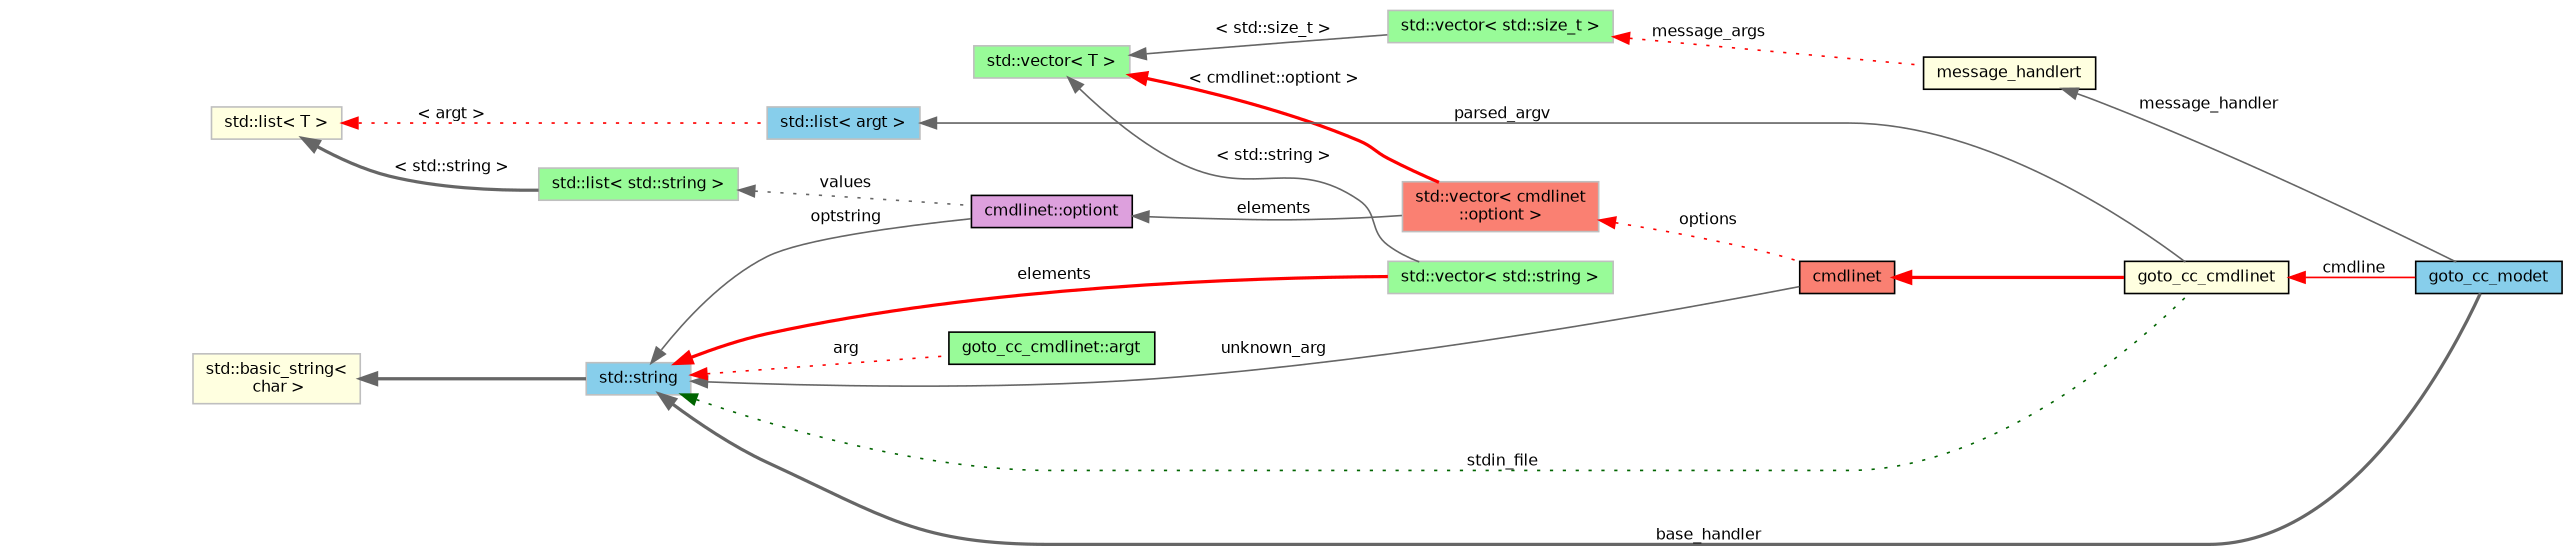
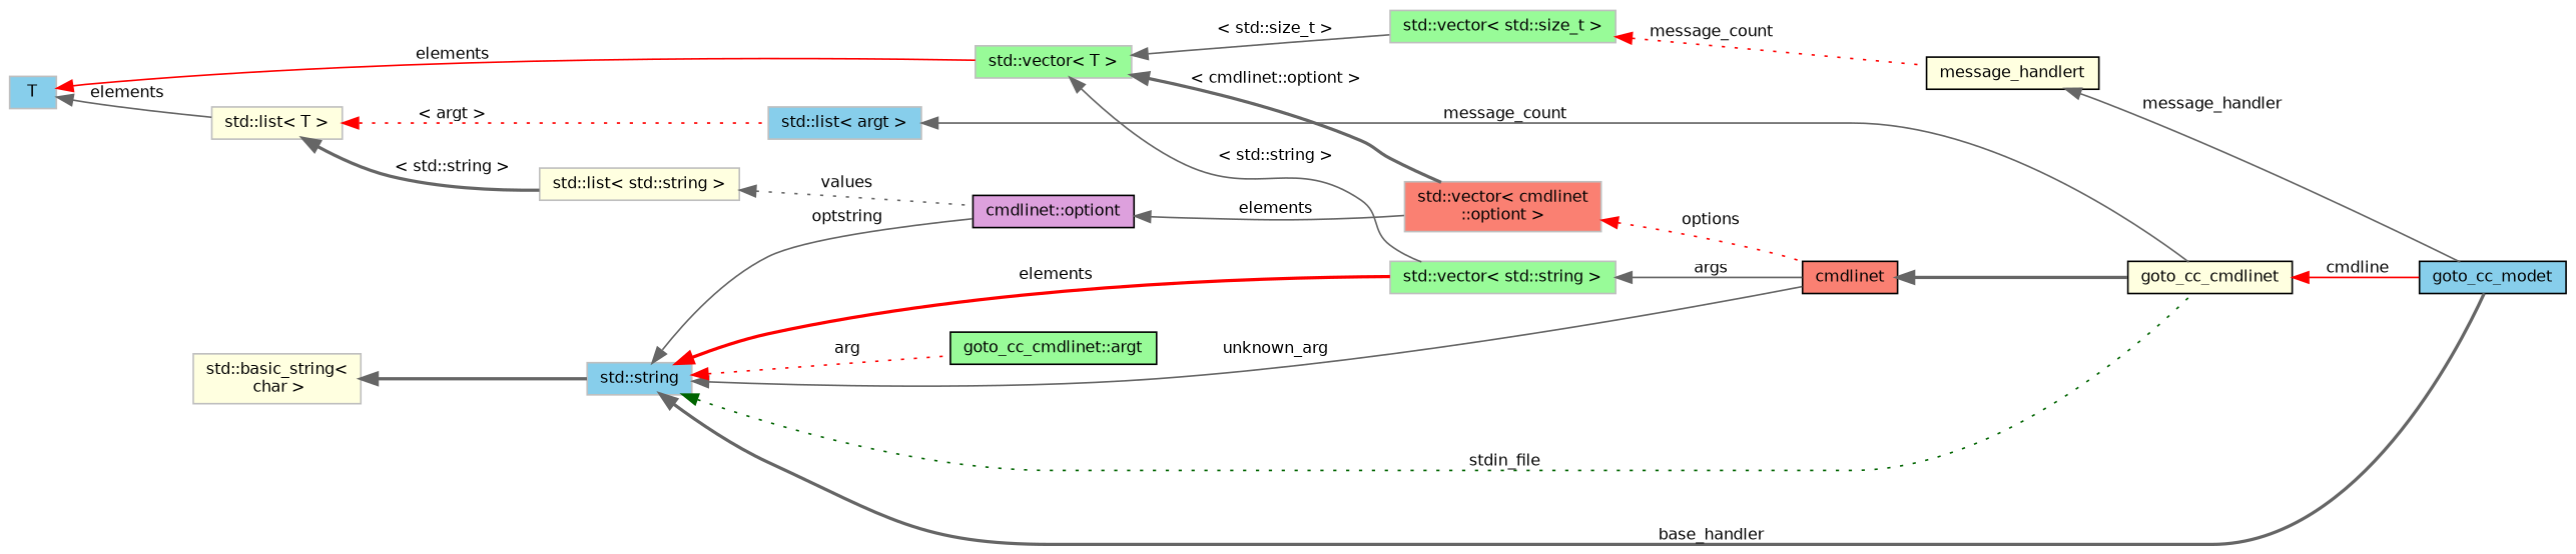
  digraph {
    rankdir=LR
    node [color=grey75 fillcolor=lightyellow fontname=Helvetica fontsize=10 shape=record style=filled]
    edge [color=gray40 dir=back fontname=Helvetica fontsize=10 labelfontname=Helvetica labelfontsize=10 style=solid]
    n1 [color=black fillcolor=skyblue fontcolor=black height=0.2 label=goto_cc_modet width=0.4]
    n2 [color=black height=0.2 label=message_handlert width=0.4]
    n3 [fillcolor=palegreen height=0.2 label="std::vector\< std::size_t \>" width=0.4]
    n4 [fillcolor=palegreen height=0.2 label="std::vector\< T \>" width=0.4]
    n5 [fillcolor=salmon height=0.2 label="std::vector\< cmdlinet\l::optiont \>" width=0.4]
    n6 [fillcolor=palegreen height=0.2 label="std::vector\< std::string \>" width=0.4]
    n7 [color=black fillcolor=salmon height=0.2 label=cmdlinet width=0.4]
+   n8 [fillcolor=skyblue height=0.2 label=T width=0.4]
    n9 [height=0.2 label="std::list\< T \>" width=0.4]
-   n10 [fillcolor=palegreen height=0.2 label="std::list\< std::string \>" width=0.4]
+   n10 [height=0.2 label="std::list\< std::string \>" width=0.4]
    n11 [fillcolor=skyblue height=0.2 label="std::list\< argt \>" width=0.4]
    n12 [color=black height=0.2 label=goto_cc_cmdlinet width=0.4]
    n13 [color=black fillcolor=plum height=0.2 label="cmdlinet::optiont" width=0.4]
    n14 [fillcolor=skyblue height=0.2 label="std::string" width=0.4]
    n15 [color=black fillcolor=palegreen height=0.2 label="goto_cc_cmdlinet::argt" width=0.4]
    n16 [height=0.2 label="std::basic_string\<\l char \>" width=0.4]
    n2 -> n1 [label=" message_handler"]
-   n3 -> n2 [color=red label=" message_args" style=dotted]
+   n3 -> n2 [color=red label=" message_count" style=dotted]
    n4 -> n3 [label=" \< std::size_t \>"]
-   n4 -> n5 [color=red label=" \< cmdlinet::optiont \>" style=bold]
+   n4 -> n5 [label=" \< cmdlinet::optiont \>" style=bold]
    n4 -> n6 [label=" \< std::string \>"]
    n5 -> n7 [color=red label=" options" style=dotted]
-   n7 -> n12 [color=red style=bold]
+   n6 -> n7 [label=" args"]
+   n7 -> n12 [style=bold]
+   n8 -> n4 [color=red label=" elements"]
+   n8 -> n9 [label=" elements"]
    n9 -> n10 [label=" \< std::string \>" style=bold]
    n9 -> n11 [color=red label=" \< argt \>" style=dotted]
    n10 -> n13 [label=" values" style=dotted]
-   n11 -> n12 [label=" parsed_argv"]
+   n11 -> n12 [label=" message_count"]
    n12 -> n1 [color=red label=" cmdline"]
    n13 -> n5 [label=" elements"]
    n14 -> n1 [label=" base_handler" style=bold]
    n14 -> n6 [color=red label=" elements" style=bold]
    n14 -> n7 [label=" unknown_arg"]
    n14 -> n12 [color=darkgreen label=" stdin_file" style=dotted]
    n14 -> n13 [label=" optstring"]
    n14 -> n15 [color=red label=" arg" style=dotted]
    n16 -> n14 [style=bold]
  }
